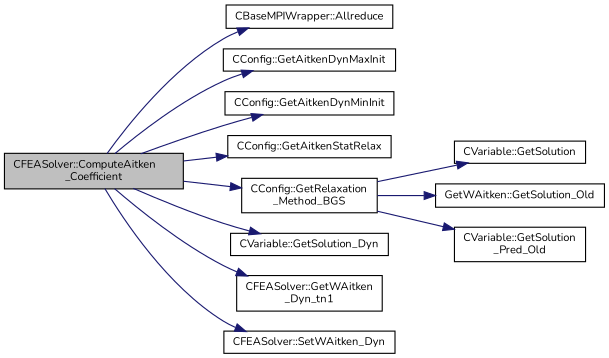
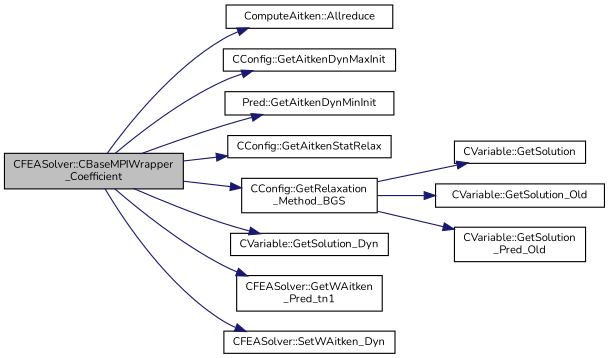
  digraph {
    fontname=Nunito
    rankdir=LR
    node [color=black fillcolor=white fontname=Nunito fontsize=10 shape=record style=filled]
    edge [color=midnightblue fontname=Nunito fontsize=10 labelfontname=Helvetica labelfontsize=10 style=solid]
-   n1 [fillcolor=grey75 fontcolor=black height=0.2 label="CFEASolver::ComputeAitken\l_Coefficient" width=0.4]
-   n2 [height=0.2 label="CBaseMPIWrapper::Allreduce" width=0.4]
+   n1 [fillcolor=grey75 fontcolor=black height=0.2 label="CFEASolver::CBaseMPIWrapper\l_Coefficient" width=0.4]
+   n2 [height=0.2 label="ComputeAitken::Allreduce" width=0.4]
    n3 [height=0.2 label="CConfig::GetAitkenDynMaxInit" width=0.4]
-   n4 [height=0.2 label="CConfig::GetAitkenDynMinInit" width=0.4]
+   n4 [height=0.2 label="Pred::GetAitkenDynMinInit" width=0.4]
    n5 [height=0.2 label="CConfig::GetAitkenStatRelax" width=0.4]
    n6 [height=0.2 label="CConfig::GetRelaxation\l_Method_BGS" width=0.4]
    n7 [height=0.2 label="CVariable::GetSolution_Dyn" width=0.4]
-   n8 [height=0.2 label="CFEASolver::GetWAitken\l_Dyn_tn1" width=0.4]
+   n8 [height=0.2 label="CFEASolver::GetWAitken\l_Pred_tn1" width=0.4]
    n9 [height=0.2 label="CFEASolver::SetWAitken_Dyn" width=0.4]
    n10 [height=0.2 label="CVariable::GetSolution" width=0.4]
-   n11 [height=0.2 label="GetWAitken::GetSolution_Old" width=0.4]
+   n11 [height=0.2 label="CVariable::GetSolution_Old" width=0.4]
    n12 [height=0.2 label="CVariable::GetSolution\l_Pred_Old" width=0.4]
    n1 -> n2
    n1 -> n3
    n1 -> n4
    n1 -> n5
    n1 -> n6
    n1 -> n7
    n1 -> n8
    n1 -> n9
    n6 -> n10
    n6 -> n11
    n6 -> n12
  }
